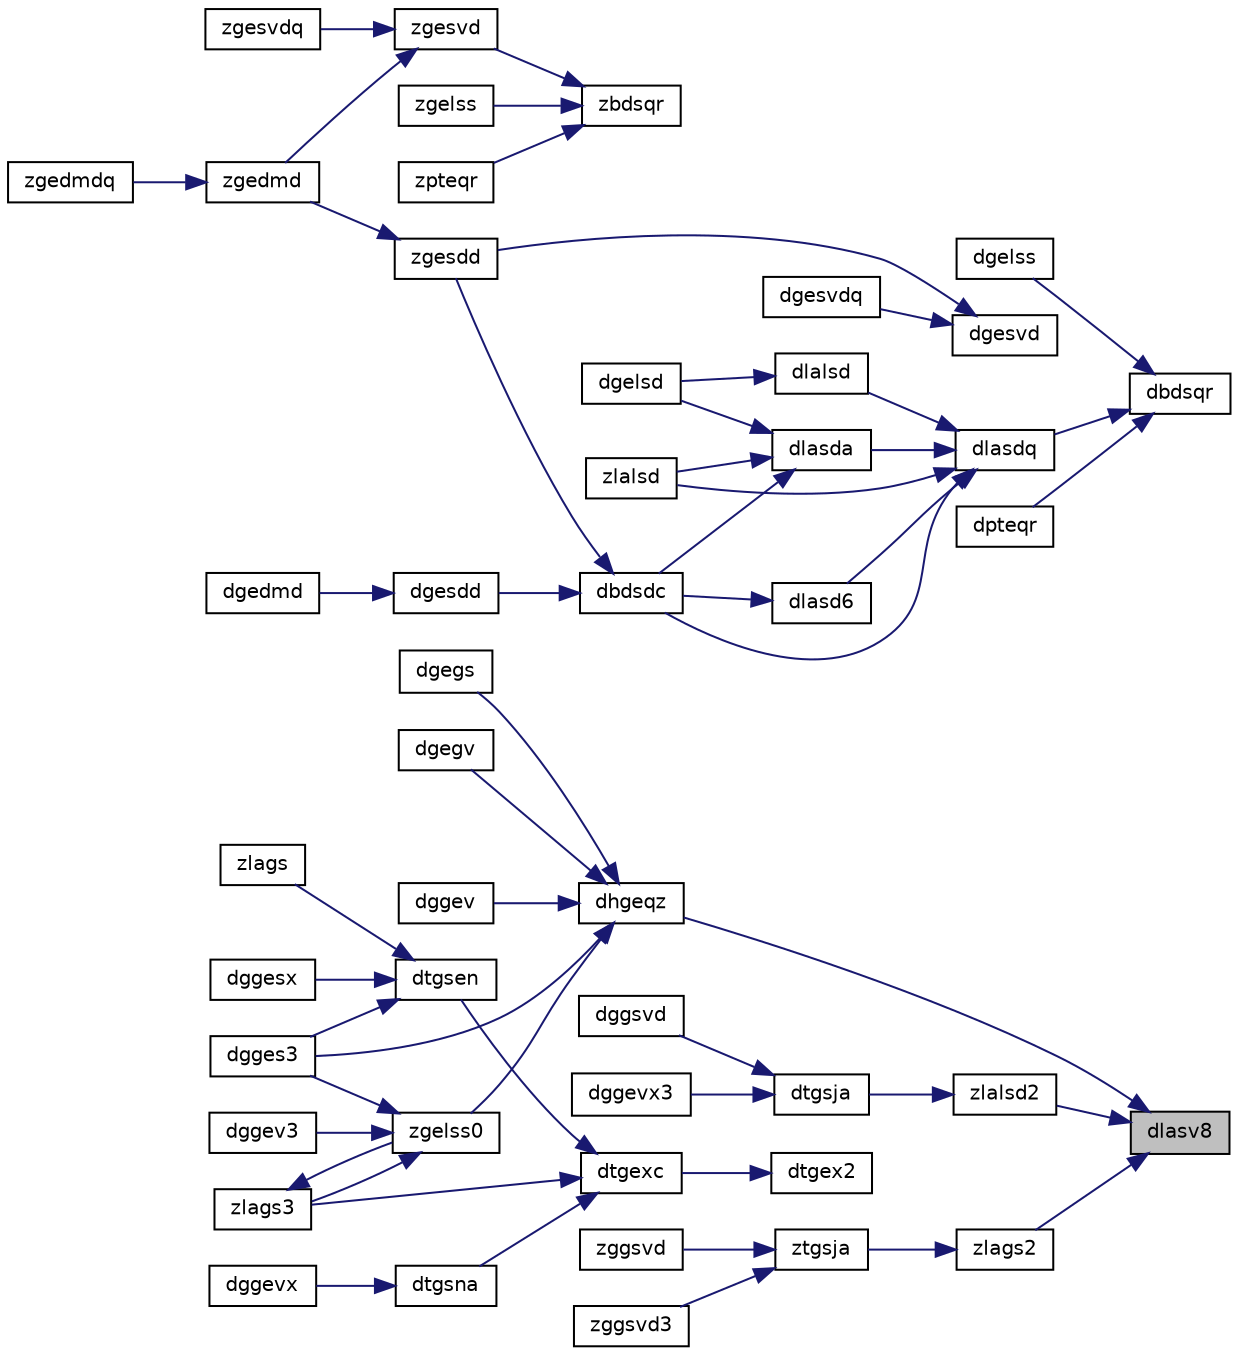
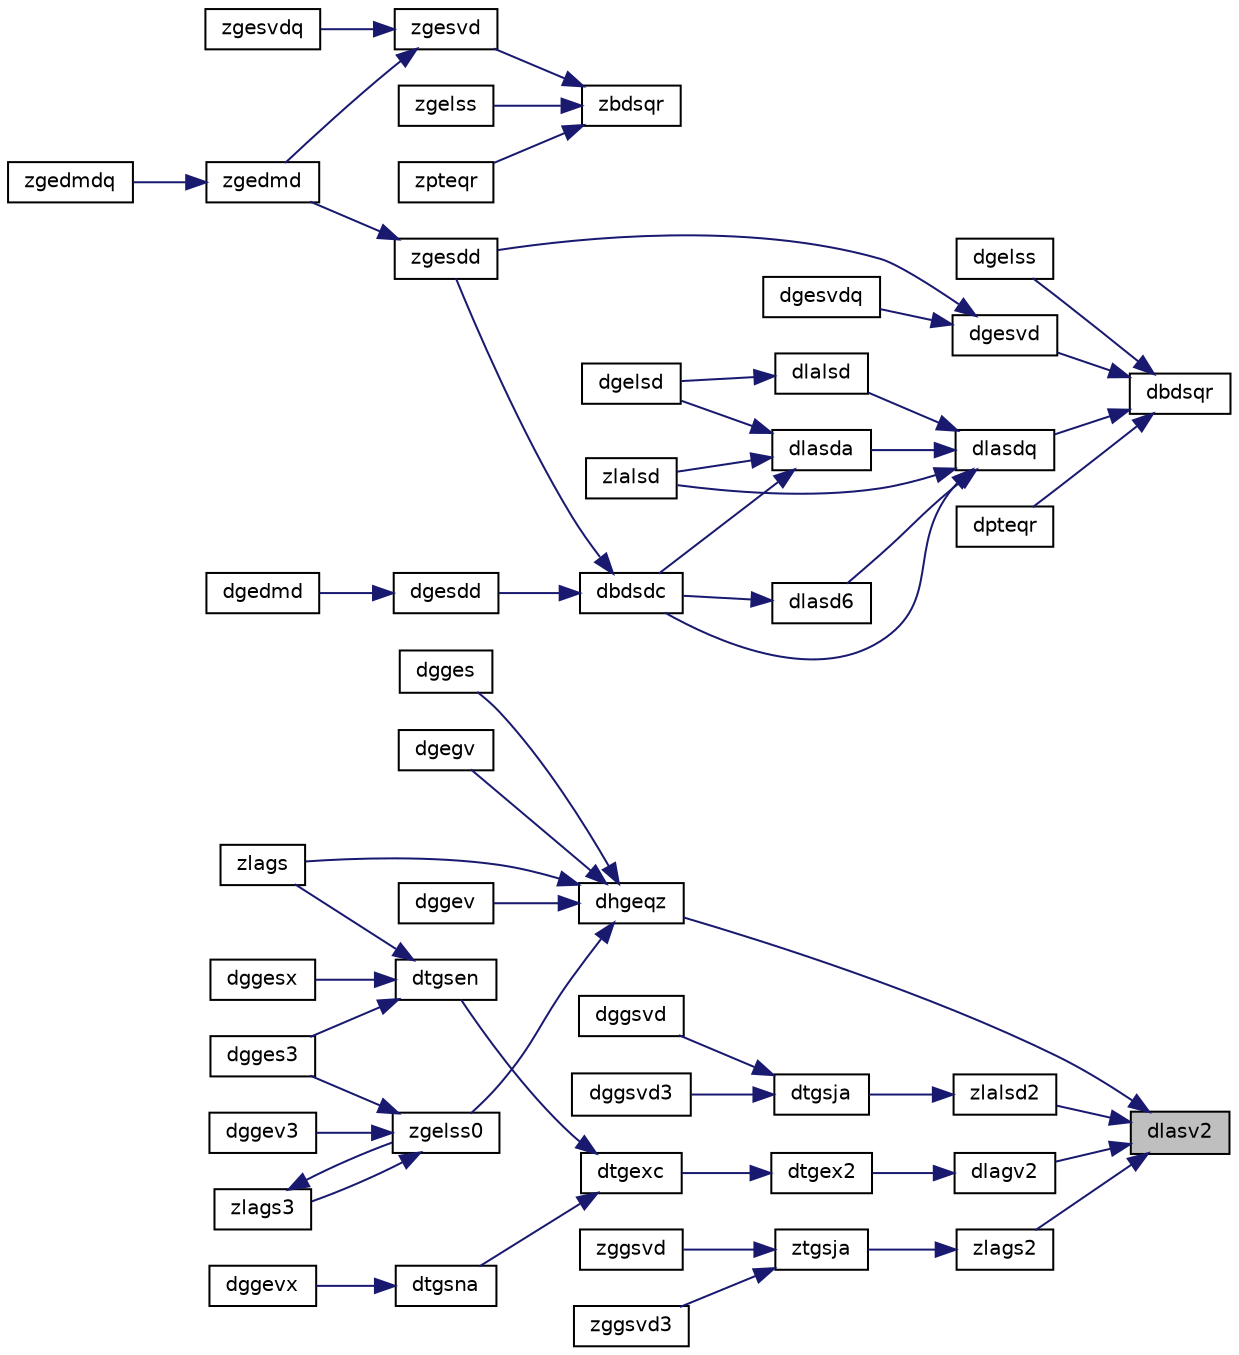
  digraph {
    rankdir=RL
    node [color=black fillcolor=white fontname=Helvetica fontsize=10 shape=record style=filled]
    edge [color=midnightblue dir=back fontname=Helvetica fontsize=10 labelfontname=Helvetica labelfontsize=10 style=solid]
-   n1 [fillcolor=grey75 fontcolor=black height=0.2 label=dlasv8 width=0.4]
+   n1 [fillcolor=grey75 fontcolor=black height=0.2 label=dlasv2 width=0.4]
    n2 [height=0.2 label=dhgeqz width=0.4]
    n3 [height=0.2 label=zlalsd2 width=0.4]
+   n4 [height=0.2 label=dlagv2 width=0.4]
    n5 [height=0.2 label=zlags2 width=0.4]
    n6 [height=0.2 label=dbdsqr width=0.4]
    n7 [height=0.2 label=dgelss width=0.4]
    n8 [height=0.2 label=dgesvd width=0.4]
    n9 [height=0.2 label=dlasdq width=0.4]
    n10 [height=0.2 label=dpteqr width=0.4]
-   n11 [height=0.2 label=dgegs width=0.4]
+   n11 [height=0.2 label=dgges width=0.4]
    n12 [height=0.2 label=dgegv width=0.4]
    n13 [height=0.2 label=zlags width=0.4]
    n14 [height=0.2 label=dggev width=0.4]
    n15 [height=0.2 label=zgelss0 width=0.4]
    n16 [height=0.2 label=dtgsja width=0.4]
    n17 [height=0.2 label=dtgex2 width=0.4]
    n18 [height=0.2 label=zbdsqr width=0.4]
    n19 [height=0.2 label=zgelss width=0.4]
    n20 [height=0.2 label=zgesvd width=0.4]
    n21 [height=0.2 label=zpteqr width=0.4]
    n22 [height=0.2 label=ztgsja width=0.4]
    n23 [height=0.2 label=dgesvdq width=0.4]
    n24 [height=0.2 label=zgesdd width=0.4]
    n25 [height=0.2 label=dbdsdc width=0.4]
    n26 [height=0.2 label=dlalsd width=0.4]
    n27 [height=0.2 label=dlasd6 width=0.4]
    n28 [height=0.2 label=dlasda width=0.4]
    n29 [height=0.2 label=zlalsd width=0.4]
    n30 [height=0.2 label=dgedmd width=0.4]
    n31 [height=0.2 label=dgesdd width=0.4]
    n32 [height=0.2 label=dgelsd width=0.4]
    n33 [height=0.2 label=zgedmd width=0.4]
    n34 [height=0.2 label=zgedmdq width=0.4]
    n35 [height=0.2 label=dgges3 width=0.4]
    n36 [height=0.2 label=dggev3 width=0.4]
    n37 [height=0.2 label=zlags3 width=0.4]
    n38 [height=0.2 label=dggsvd width=0.4]
-   n39 [height=0.2 label=dggevx3 width=0.4]
+   n39 [height=0.2 label=dggsvd3 width=0.4]
    n40 [height=0.2 label=dtgexc width=0.4]
    n41 [height=0.2 label=dtgsen width=0.4]
    n42 [height=0.2 label=dtgsna width=0.4]
    n43 [height=0.2 label=dggesx width=0.4]
    n44 [height=0.2 label=dggevx width=0.4]
    n45 [height=0.2 label=zgesvdq width=0.4]
    n46 [height=0.2 label=zggsvd width=0.4]
    n47 [height=0.2 label=zggsvd3 width=0.4]
    n1 -> n2
    n1 -> n3
+   n1 -> n4
    n1 -> n5
    n2 -> n11
    n2 -> n12
-   n2 -> n35
+   n2 -> n13
    n2 -> n14
    n2 -> n15
    n3 -> n16
+   n4 -> n17
    n5 -> n22
    n6 -> n7
+   n6 -> n8
    n6 -> n9
    n6 -> n10
    n8 -> n23
    n8 -> n24
    n9 -> n25
    n9 -> n26
    n9 -> n27
    n9 -> n28
    n9 -> n29
    n15 -> n35
    n15 -> n36
    n15 -> n37
    n16 -> n38
    n16 -> n39
    n17 -> n40
    n18 -> n19
    n18 -> n20
    n18 -> n21
    n20 -> n33
    n20 -> n45
    n22 -> n46
    n22 -> n47
    n24 -> n33
    n25 -> n24
    n25 -> n31
    n26 -> n32
    n27 -> n25
    n28 -> n25
    n28 -> n29
    n28 -> n32
    n31 -> n30
    n33 -> n34
    n37 -> n15
-   n40 -> n37
    n40 -> n41
    n40 -> n42
    n41 -> n13
    n41 -> n35
    n41 -> n43
    n42 -> n44
  }
